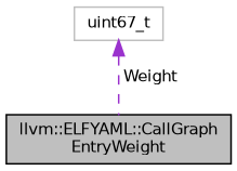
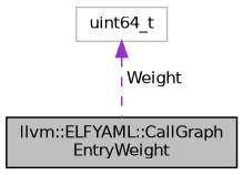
  digraph {
    node [fontname=Helvetica fontsize=10 shape=record]
    n1 [color=black fillcolor=grey75 fontcolor=black height=0.2 label="llvm::ELFYAML::CallGraph\lEntryWeight" style=filled width=0.4]
-   n2 [color=grey75 height=0.2 label=uint67_t width=0.4]
+   n2 [color=grey75 height=0.2 label=uint64_t width=0.4]
    n2 -> n1 [color=darkorchid3 dir=back fontname=Helvetica fontsize=10 label=" Weight" labelfontname=Helvetica labelfontsize=10 style=dashed]
  }
